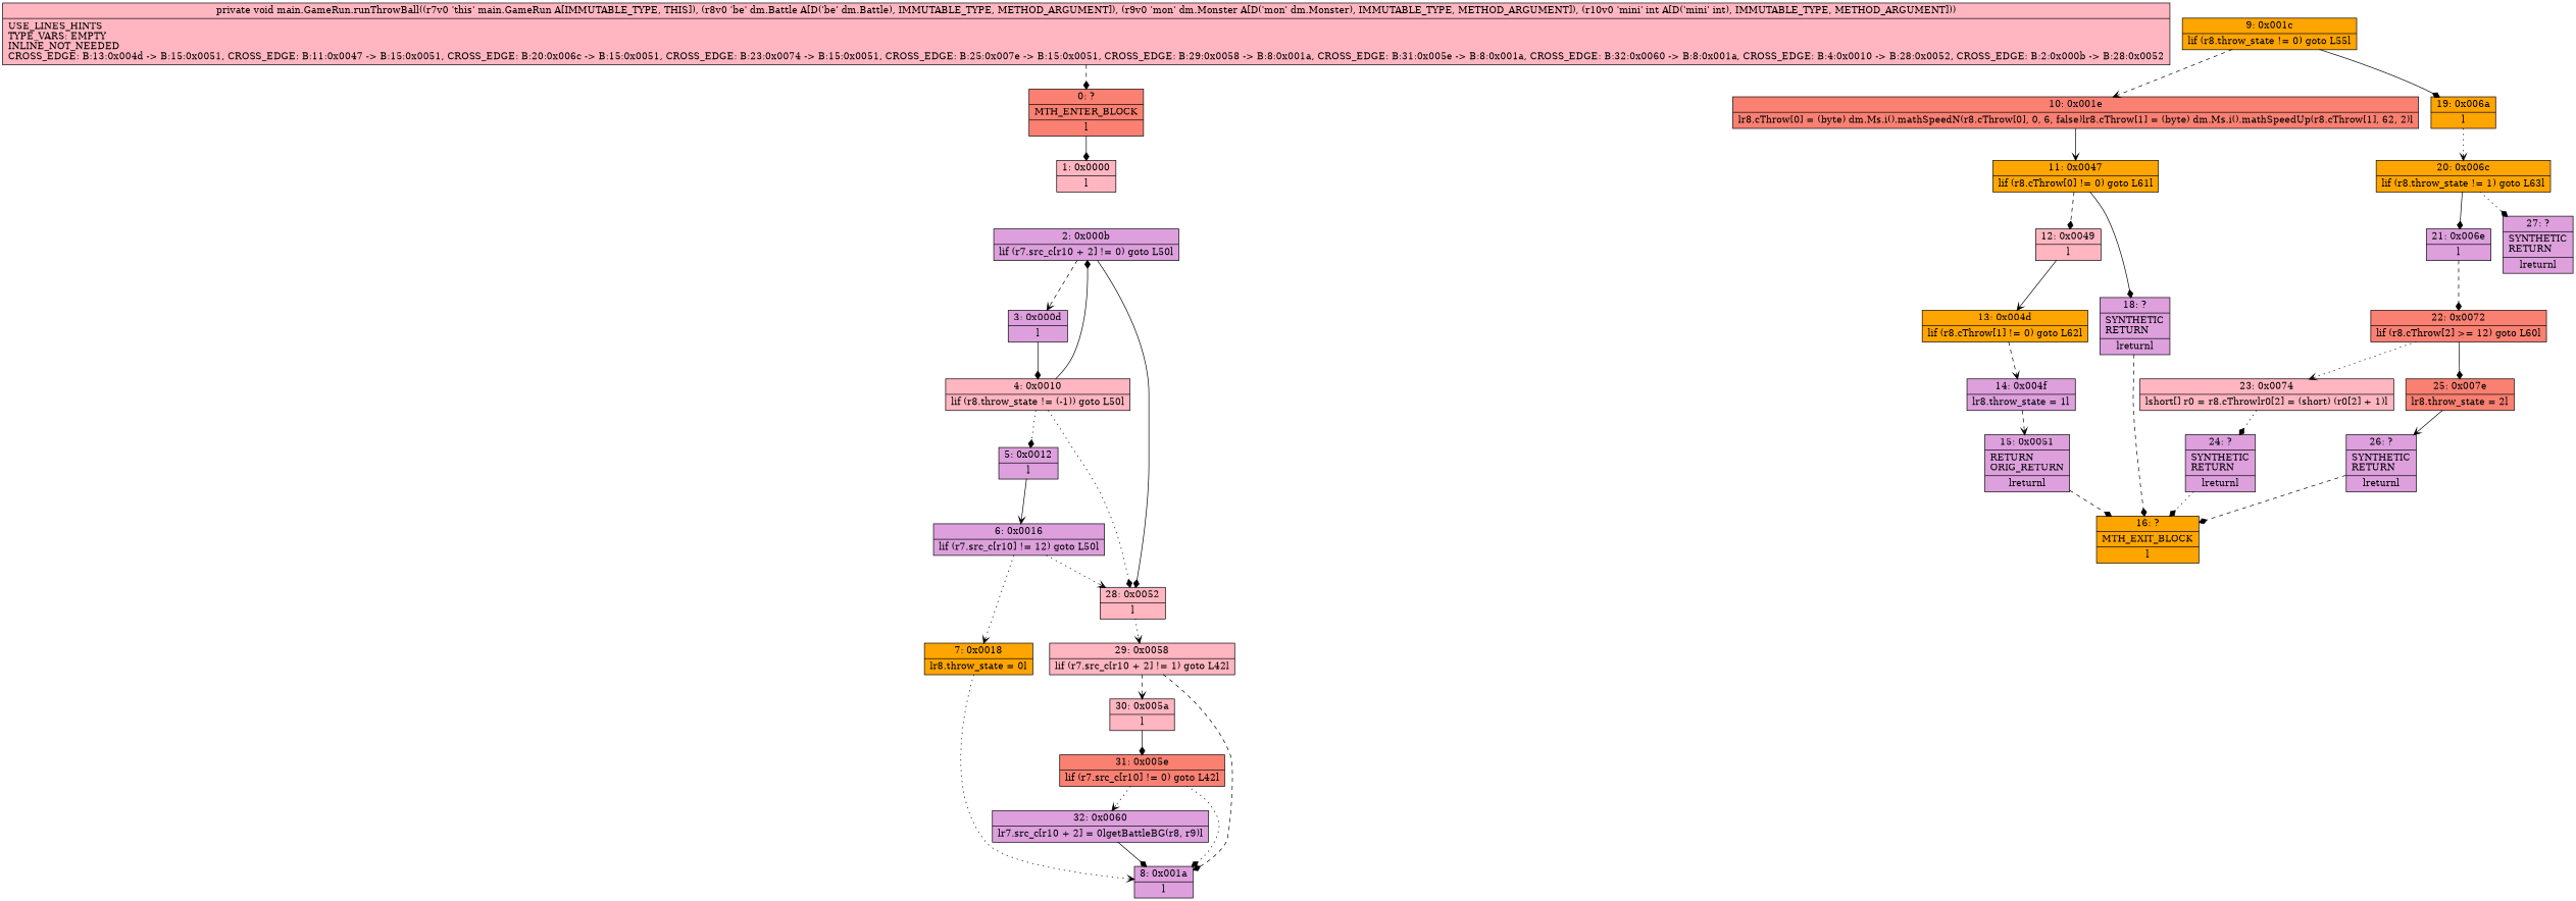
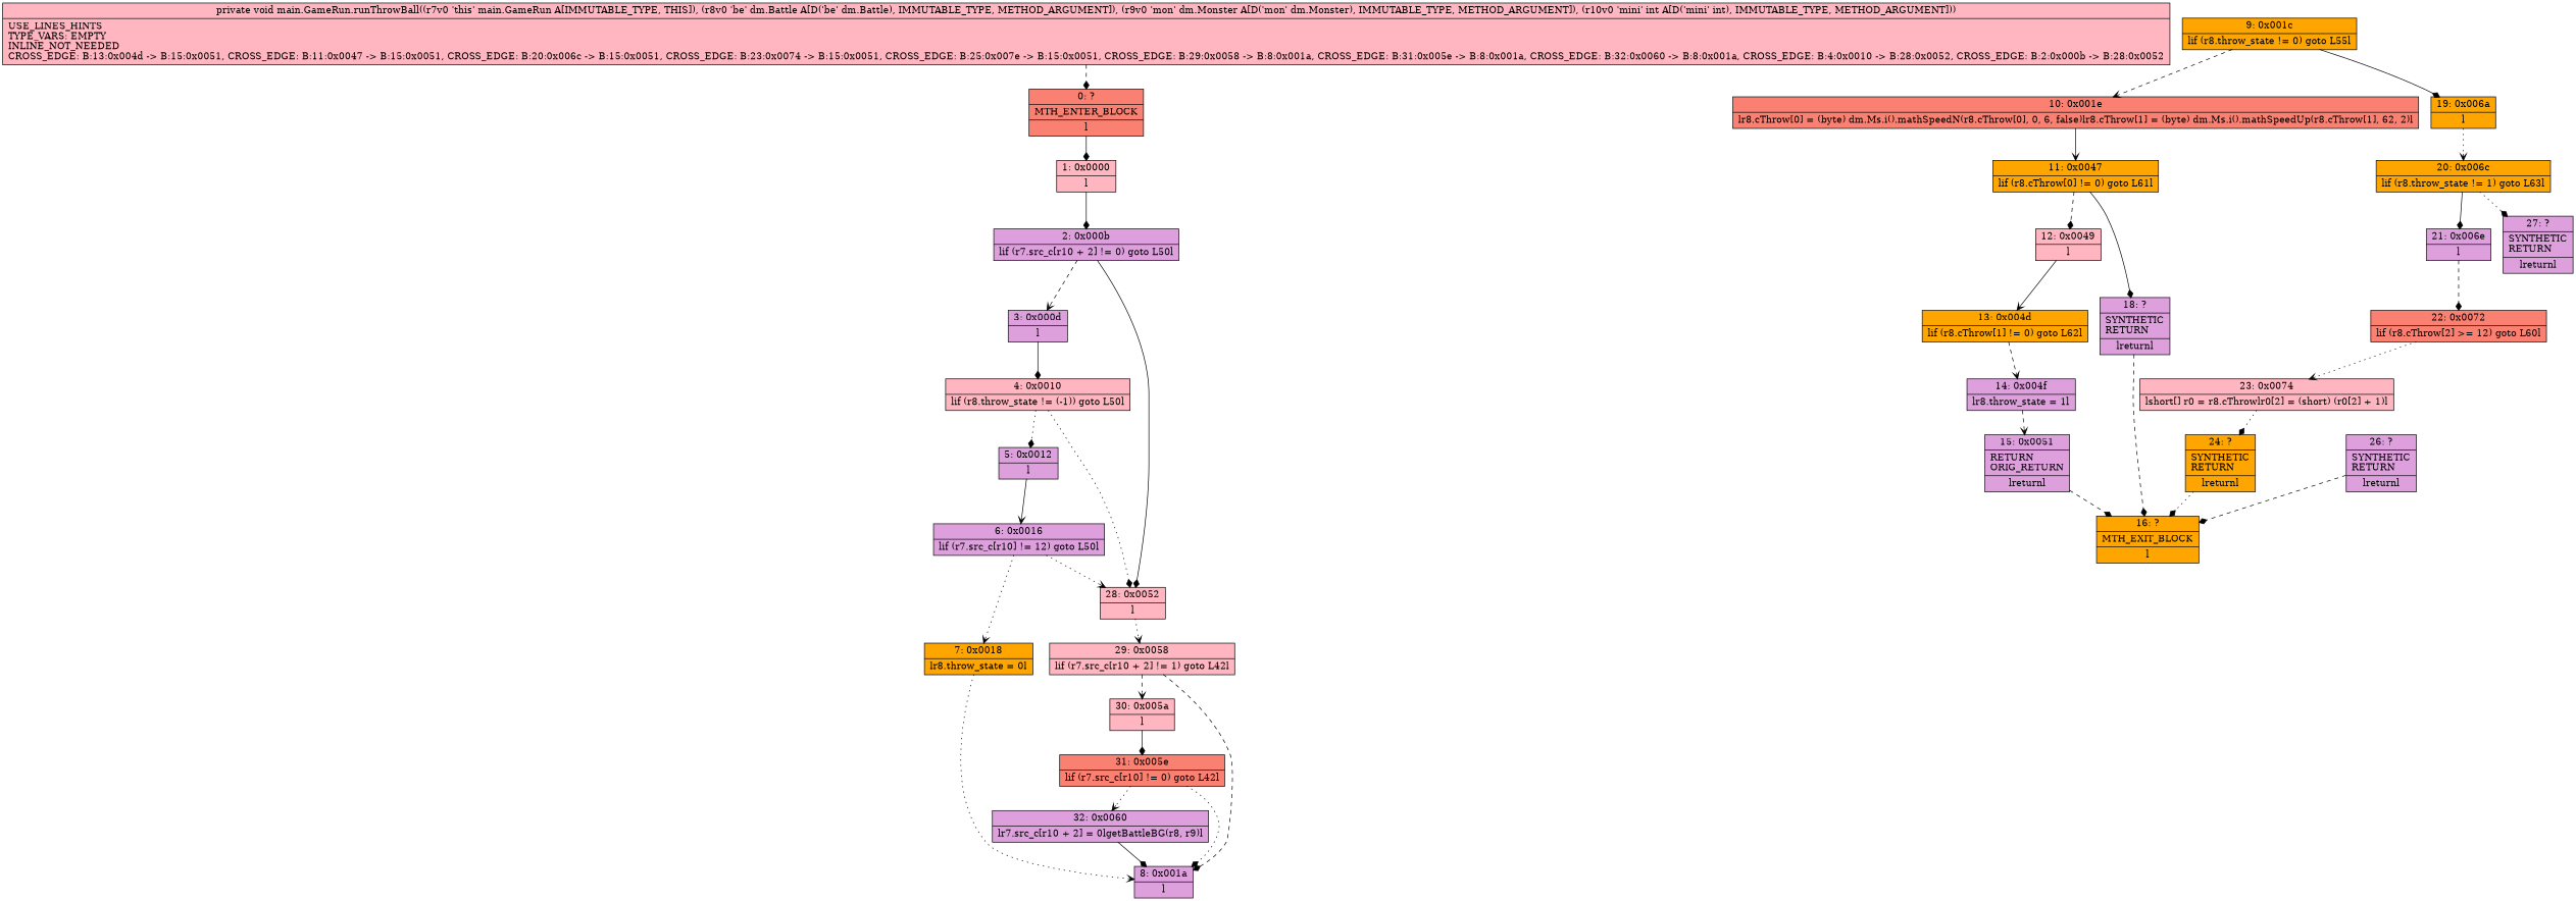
  digraph {
    node [fillcolor=plum shape=record style=filled]
    edge [arrowhead=diamond style=solid]
    n1 [fillcolor=salmon label="{0\:\ ?|MTH_ENTER_BLOCK\l|l}"]
    n2 [fillcolor=lightpink label="{1\:\ 0x0000|l}"]
    n3 [label="{2\:\ 0x000b|lif (r7.src_c[r10 + 2] != 0) goto L50l}"]
    n4 [label="{3\:\ 0x000d|l}"]
    n5 [fillcolor=lightpink label="{28\:\ 0x0052|l}"]
    n6 [fillcolor=lightpink label="{4\:\ 0x0010|lif (r8.throw_state != (\-1)) goto L50l}"]
    n7 [fillcolor=lightpink label="{29\:\ 0x0058|lif (r7.src_c[r10 + 2] != 1) goto L42l}"]
    n8 [label="{5\:\ 0x0012|l}"]
    n9 [label="{6\:\ 0x0016|lif (r7.src_c[r10] != 12) goto L50l}"]
    n10 [fillcolor=orange label="{7\:\ 0x0018|lr8.throw_state = 0l}"]
    n11 [label="{8\:\ 0x001a|l}"]
    n12 [fillcolor=orange label="{9\:\ 0x001c|lif (r8.throw_state != 0) goto L55l}"]
    n13 [fillcolor=salmon label="{10\:\ 0x001e|lr8.cThrow[0] = (byte) dm.Ms.i().mathSpeedN(r8.cThrow[0], 0, 6, false)lr8.cThrow[1] = (byte) dm.Ms.i().mathSpeedUp(r8.cThrow[1], 62, 2)l}"]
    n14 [fillcolor=orange label="{19\:\ 0x006a|l}"]
    n15 [fillcolor=orange label="{11\:\ 0x0047|lif (r8.cThrow[0] != 0) goto L61l}"]
    n16 [fillcolor=orange label="{20\:\ 0x006c|lif (r8.throw_state != 1) goto L63l}"]
    n17 [fillcolor=lightpink label="{12\:\ 0x0049|l}"]
    n18 [label="{18\:\ ?|SYNTHETIC\lRETURN\l|lreturnl}"]
    n19 [fillcolor=orange label="{13\:\ 0x004d|lif (r8.cThrow[1] != 0) goto L62l}"]
    n20 [fillcolor=orange label="{16\:\ ?|MTH_EXIT_BLOCK\l|l}"]
    n21 [label="{14\:\ 0x004f|lr8.throw_state = 1l}"]
    n22 [label="{15\:\ 0x0051|RETURN\lORIG_RETURN\l|lreturnl}"]
    n23 [label="{21\:\ 0x006e|l}"]
    n24 [label="{27\:\ ?|SYNTHETIC\lRETURN\l|lreturnl}"]
    n25 [fillcolor=salmon label="{22\:\ 0x0072|lif (r8.cThrow[2] \>= 12) goto L60l}"]
    n26 [fillcolor=lightpink label="{23\:\ 0x0074|lshort[] r0 = r8.cThrowlr0[2] = (short) (r0[2] + 1)l}"]
-   n27 [fillcolor=salmon label="{25\:\ 0x007e|lr8.throw_state = 2l}"]
-   n28 [label="{24\:\ ?|SYNTHETIC\lRETURN\l|lreturnl}"]
+   n28 [fillcolor=orange label="{24\:\ ?|SYNTHETIC\lRETURN\l|lreturnl}"]
    n29 [label="{26\:\ ?|SYNTHETIC\lRETURN\l|lreturnl}"]
    n30 [fillcolor=lightpink label="{30\:\ 0x005a|l}"]
    n31 [fillcolor=salmon label="{31\:\ 0x005e|lif (r7.src_c[r10] != 0) goto L42l}"]
    n32 [label="{32\:\ 0x0060|lr7.src_c[r10 + 2] = 0lgetBattleBG(r8, r9)l}"]
    n33 [fillcolor=lightpink label="{private void main.GameRun.runThrowBall((r7v0 'this' main.GameRun A[IMMUTABLE_TYPE, THIS]), (r8v0 'be' dm.Battle A[D('be' dm.Battle), IMMUTABLE_TYPE, METHOD_ARGUMENT]), (r9v0 'mon' dm.Monster A[D('mon' dm.Monster), IMMUTABLE_TYPE, METHOD_ARGUMENT]), (r10v0 'mini' int A[D('mini' int), IMMUTABLE_TYPE, METHOD_ARGUMENT]))  | USE_LINES_HINTS\lTYPE_VARS: EMPTY\lINLINE_NOT_NEEDED\lCROSS_EDGE: B:13:0x004d \-\> B:15:0x0051, CROSS_EDGE: B:11:0x0047 \-\> B:15:0x0051, CROSS_EDGE: B:20:0x006c \-\> B:15:0x0051, CROSS_EDGE: B:23:0x0074 \-\> B:15:0x0051, CROSS_EDGE: B:25:0x007e \-\> B:15:0x0051, CROSS_EDGE: B:29:0x0058 \-\> B:8:0x001a, CROSS_EDGE: B:31:0x005e \-\> B:8:0x001a, CROSS_EDGE: B:32:0x0060 \-\> B:8:0x001a, CROSS_EDGE: B:4:0x0010 \-\> B:28:0x0052, CROSS_EDGE: B:2:0x000b \-\> B:28:0x0052\l}"]
    n1 -> n2
-   n6 -> n3
+   n2 -> n3
    n3 -> n4 [arrowhead=vee style=dashed]
    n3 -> n5
    n4 -> n6
    n5 -> n7 [arrowhead=vee style=dotted]
    n6 -> n5 [style=dotted]
    n6 -> n8 [style=dotted]
    n7 -> n11 [style=dashed]
    n7 -> n30 [arrowhead=vee style=dashed]
    n8 -> n9 [arrowhead=vee]
    n9 -> n5 [arrowhead=vee style=dotted]
    n9 -> n10 [arrowhead=vee style=dotted]
    n10 -> n11 [arrowhead=vee style=dotted]
    n12 -> n13 [arrowhead=vee style=dashed]
    n12 -> n14
    n13 -> n15 [arrowhead=vee]
    n14 -> n16 [arrowhead=vee style=dotted]
    n15 -> n17 [style=dashed]
    n15 -> n18
    n16 -> n23
    n16 -> n24 [style=dotted]
    n17 -> n19 [arrowhead=vee]
    n18 -> n20 [style=dashed]
    n19 -> n21 [arrowhead=vee style=dashed]
    n21 -> n22 [arrowhead=vee style=dashed]
    n22 -> n20 [style=dashed]
    n23 -> n25 [style=dashed]
    n25 -> n26 [arrowhead=vee style=dotted]
-   n25 -> n27
    n26 -> n28 [style=dotted]
-   n27 -> n29 [arrowhead=vee]
    n28 -> n20 [style=dotted]
    n29 -> n20 [style=dashed]
    n30 -> n31
    n31 -> n11 [style=dotted]
    n31 -> n32 [arrowhead=vee style=dotted]
    n32 -> n11
    n33 -> n1 [style=dashed]
  }
